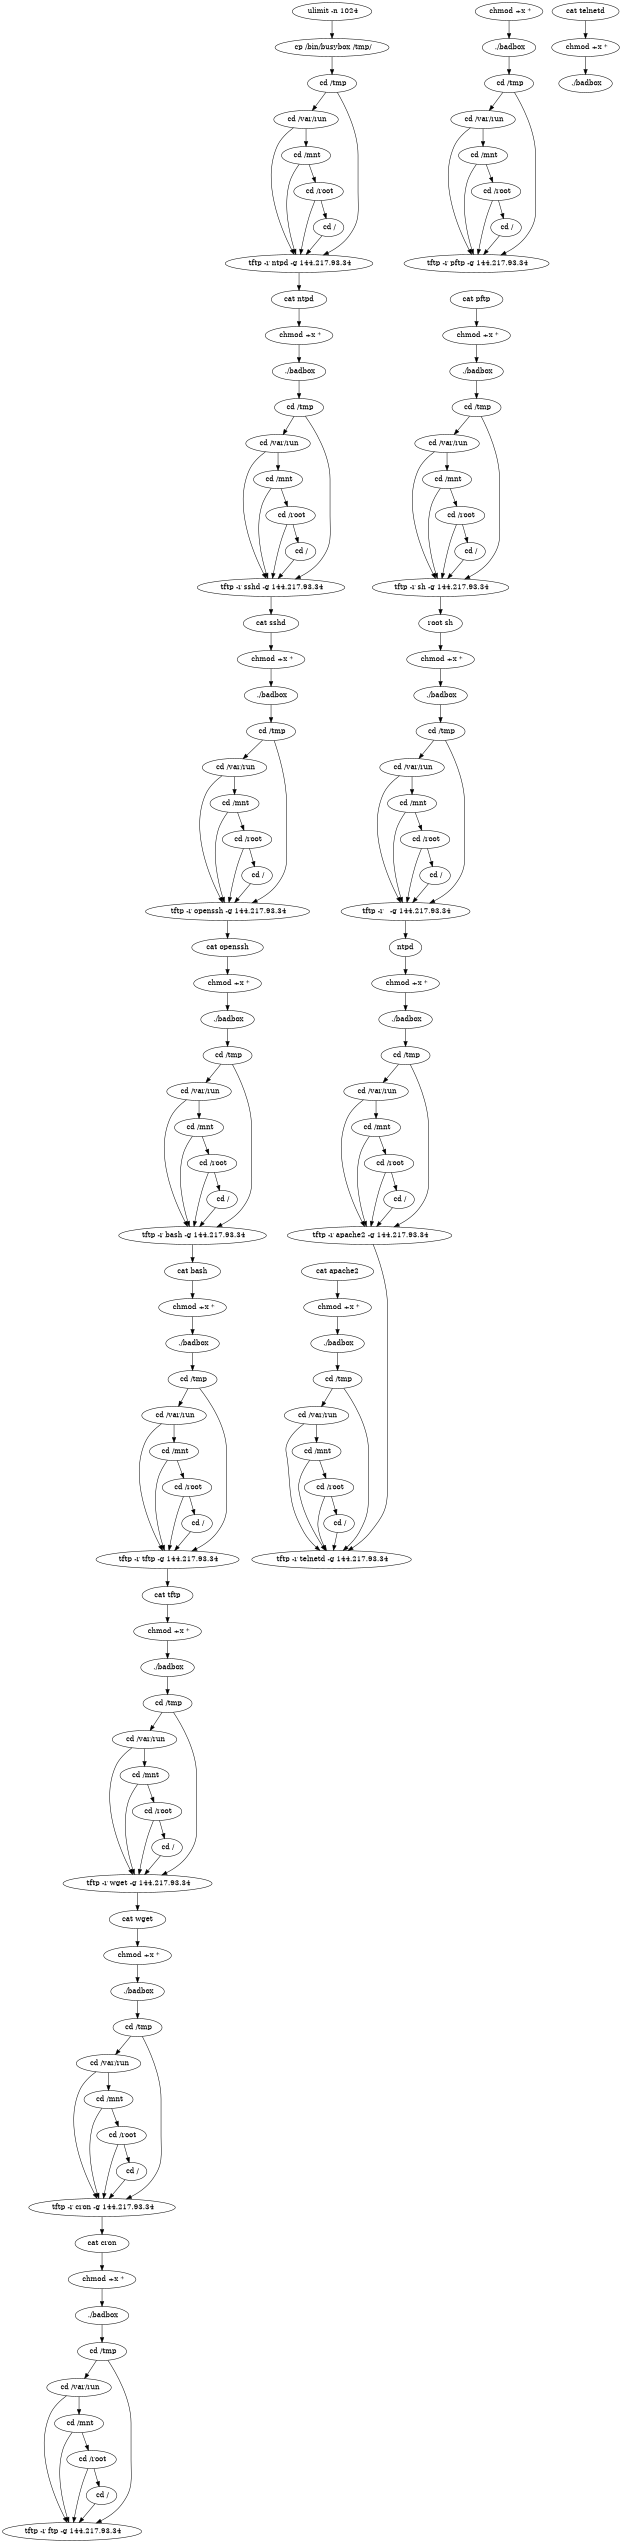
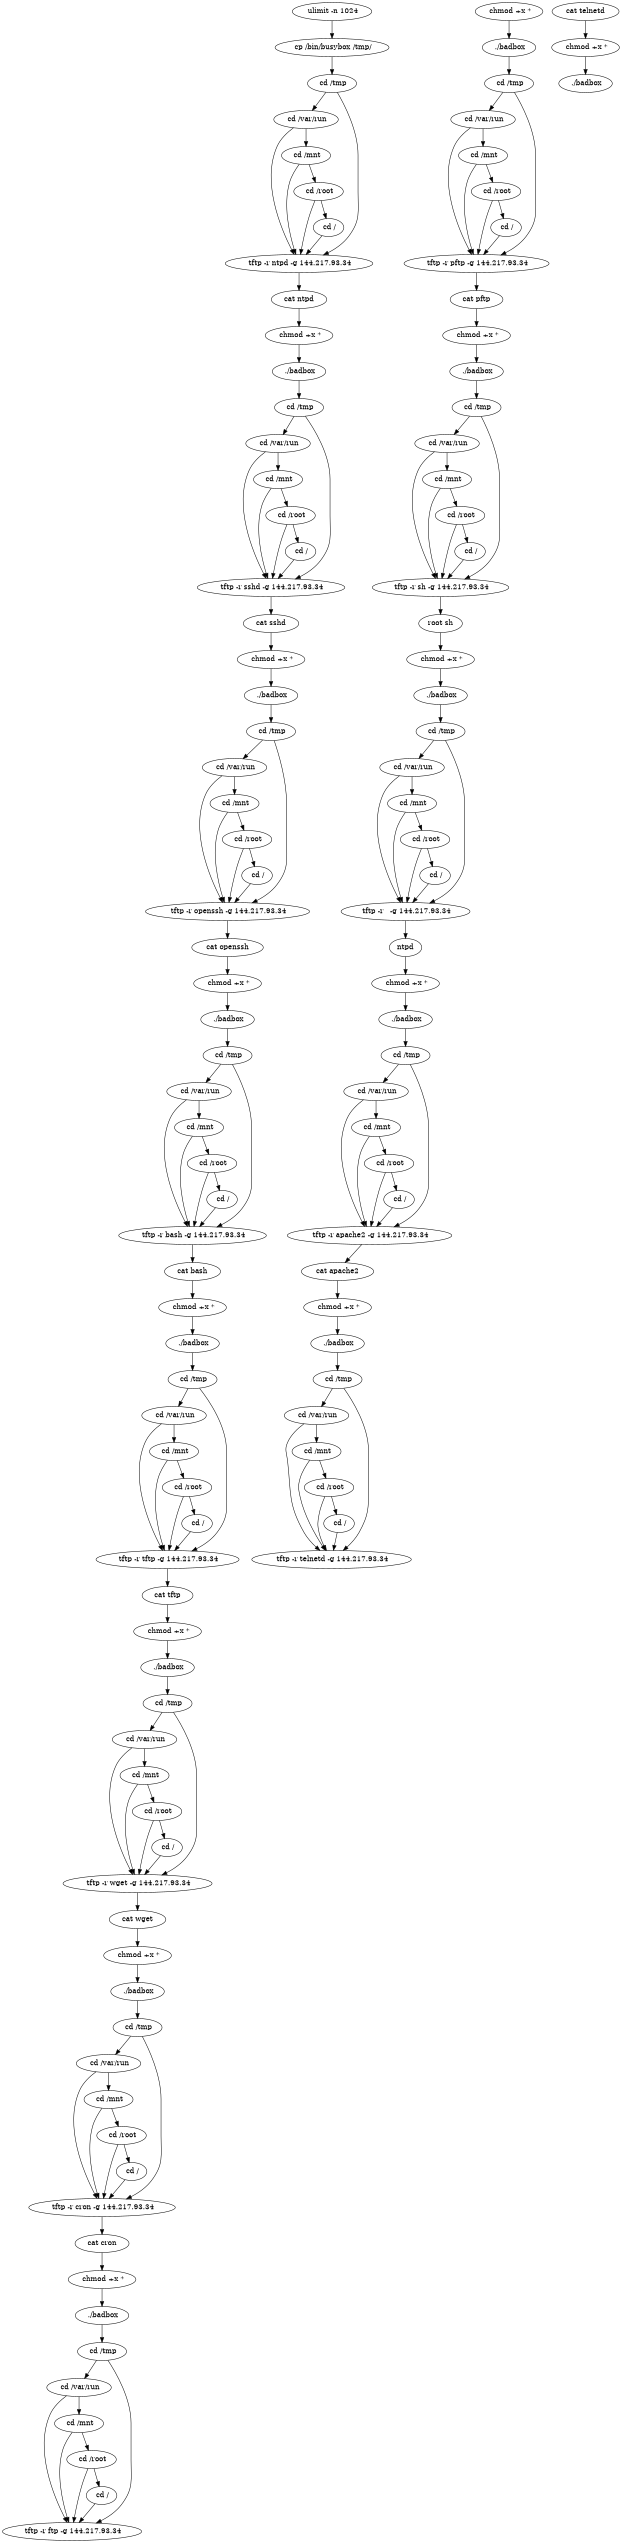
  digraph {
    n1 [label=" ulimit -n 1024"]
    n2 [label=" cp /bin/busybox /tmp/"]
    n3 [label=" cd /tmp"]
    n4 [label=" cd /var/run"]
    n5 [label=" tftp -r ntpd -g 144.217.93.34"]
    n6 [label=" cd /mnt"]
    n7 [label=" cat ntpd "]
    n8 [label=" cd /root"]
    n9 [label=" cd /"]
    n10 [label=" chmod +x *"]
    n11 [label=" ./badbox"]
    n12 [label=" cd /tmp"]
    n13 [label=" cd /var/run"]
    n14 [label=" tftp -r sshd -g 144.217.93.34"]
    n15 [label=" cd /mnt"]
    n16 [label=" cat sshd "]
    n17 [label=" cd /root"]
    n18 [label=" cd /"]
    n19 [label=" chmod +x *"]
    n20 [label=" ./badbox"]
    n21 [label=" cd /tmp"]
    n22 [label=" cd /var/run"]
    n23 [label=" tftp -r openssh -g 144.217.93.34"]
    n24 [label=" cd /mnt"]
    n25 [label=" cat openssh "]
    n26 [label=" cd /root"]
    n27 [label=" cd /"]
    n28 [label=" chmod +x *"]
    n29 [label=" ./badbox"]
    n30 [label=" cd /tmp"]
    n31 [label=" cd /var/run"]
    n32 [label=" tftp -r bash -g 144.217.93.34"]
    n33 [label=" cd /mnt"]
    n34 [label=" cat bash "]
    n35 [label=" cd /root"]
    n36 [label=" cd /"]
    n37 [label=" chmod +x *"]
    n38 [label=" ./badbox"]
    n39 [label=" cd /tmp"]
    n40 [label=" cd /var/run"]
    n41 [label=" tftp -r tftp -g 144.217.93.34"]
    n42 [label=" cd /mnt"]
    n43 [label=" cat tftp "]
    n44 [label=" cd /root"]
    n45 [label=" cd /"]
    n46 [label=" chmod +x *"]
    n47 [label=" ./badbox"]
    n48 [label=" cd /tmp"]
    n49 [label=" cd /var/run"]
    n50 [label=" tftp -r wget -g 144.217.93.34"]
    n51 [label=" cd /mnt"]
    n52 [label=" cat wget "]
    n53 [label=" cd /root"]
    n54 [label=" cd /"]
    n55 [label=" chmod +x *"]
    n56 [label=" ./badbox"]
    n57 [label=" cd /tmp"]
    n58 [label=" cd /var/run"]
    n59 [label=" tftp -r cron -g 144.217.93.34"]
    n60 [label=" cd /mnt"]
    n61 [label=" cat cron "]
    n62 [label=" cd /root"]
    n63 [label=" cd /"]
    n64 [label=" chmod +x *"]
    n65 [label=" ./badbox"]
    n66 [label=" cd /tmp"]
    n67 [label=" cd /var/run"]
    n68 [label=" tftp -r ftp -g 144.217.93.34"]
    n69 [label=" cd /mnt"]
    n70 [label=" cd /root"]
    n71 [label=" cd /"]
    n72 [label=" chmod +x *"]
    n73 [label=" ./badbox"]
    n74 [label=" cd /tmp"]
    n75 [label=" cd /var/run"]
    n76 [label=" tftp -r pftp -g 144.217.93.34"]
    n77 [label=" cd /mnt"]
    n78 [label=" cat pftp "]
    n79 [label=" cd /root"]
    n80 [label=" cd /"]
    n81 [label=" chmod +x *"]
    n82 [label=" ./badbox"]
    n83 [label=" cd /tmp"]
    n84 [label=" cd /var/run"]
    n85 [label=" tftp -r sh -g 144.217.93.34"]
    n86 [label=" cd /mnt"]
    n87 [label="root sh"]
    n88 [label=" cd /root"]
    n89 [label=" cd /"]
    n90 [label=" chmod +x *"]
    n91 [label=" ./badbox"]
    n92 [label=" cd /tmp"]
    n93 [label=" cd /var/run"]
    n94 [label=" tftp -r   -g 144.217.93.34"]
    n95 [label=" cd /mnt"]
    n96 [label=ntpd]
    n97 [label=" cd /root"]
    n98 [label=" cd /"]
    n99 [label=" chmod +x *"]
    n100 [label=" ./badbox"]
    n101 [label=" cd /tmp"]
    n102 [label=" cd /var/run"]
    n103 [label=" tftp -r apache2 -g 144.217.93.34"]
    n104 [label=" cd /mnt"]
    n105 [label=" cat apache2 "]
    n106 [label=" cd /root"]
    n107 [label=" cd /"]
    n108 [label=" chmod +x *"]
    n109 [label=" ./badbox"]
    n110 [label=" cd /tmp"]
    n111 [label=" cd /var/run"]
    n112 [label=" tftp -r telnetd -g 144.217.93.34"]
    n113 [label=" cd /mnt"]
    n114 [label=" cd /root"]
    n115 [label=" cd /"]
    n116 [label=" cat telnetd "]
    n117 [label=" chmod +x *"]
    n118 [label=" ./badbox"]
    n1 -> n2
    n2 -> n3
    n3 -> n4
    n3 -> n5
    n4 -> n5
    n4 -> n6
    n5 -> n7
    n6 -> n5
    n6 -> n8
    n7 -> n10
    n8 -> n5
    n8 -> n9
    n9 -> n5
    n10 -> n11
    n11 -> n12
    n12 -> n13
    n12 -> n14
    n13 -> n14
    n13 -> n15
    n14 -> n16
    n15 -> n14
    n15 -> n17
    n16 -> n19
    n17 -> n14
    n17 -> n18
    n18 -> n14
    n19 -> n20
    n20 -> n21
    n21 -> n22
    n21 -> n23
    n22 -> n23
    n22 -> n24
    n23 -> n25
    n24 -> n23
    n24 -> n26
    n25 -> n28
    n26 -> n23
    n26 -> n27
    n27 -> n23
    n28 -> n29
    n29 -> n30
    n30 -> n31
    n30 -> n32
    n31 -> n32
    n31 -> n33
    n32 -> n34
    n33 -> n32
    n33 -> n35
    n34 -> n37
    n35 -> n32
    n35 -> n36
    n36 -> n32
    n37 -> n38
    n38 -> n39
    n39 -> n40
    n39 -> n41
    n40 -> n41
    n40 -> n42
    n41 -> n43
    n42 -> n41
    n42 -> n44
    n43 -> n46
    n44 -> n41
    n44 -> n45
    n45 -> n41
    n46 -> n47
    n47 -> n48
    n48 -> n49
    n48 -> n50
    n49 -> n50
    n49 -> n51
    n50 -> n52
    n51 -> n50
    n51 -> n53
    n52 -> n55
    n53 -> n50
    n53 -> n54
    n54 -> n50
    n55 -> n56
    n56 -> n57
    n57 -> n58
    n57 -> n59
    n58 -> n59
    n58 -> n60
    n59 -> n61
    n60 -> n59
    n60 -> n62
    n61 -> n64
    n62 -> n59
    n62 -> n63
    n63 -> n59
    n64 -> n65
    n65 -> n66
    n66 -> n67
    n66 -> n68
    n67 -> n68
    n67 -> n69
    n69 -> n68
    n69 -> n70
    n70 -> n68
    n70 -> n71
    n71 -> n68
    n72 -> n73
    n73 -> n74
    n74 -> n75
    n74 -> n76
    n75 -> n76
    n75 -> n77
+   n76 -> n78
    n77 -> n76
    n77 -> n79
    n78 -> n81
    n79 -> n76
    n79 -> n80
    n80 -> n76
    n81 -> n82
    n82 -> n83
    n83 -> n84
    n83 -> n85
    n84 -> n85
    n84 -> n86
    n85 -> n87
    n86 -> n85
    n86 -> n88
    n87 -> n90
    n88 -> n85
    n88 -> n89
    n89 -> n85
    n90 -> n91
    n91 -> n92
    n92 -> n93
    n92 -> n94
    n93 -> n94
    n93 -> n95
    n94 -> n96
    n95 -> n94
    n95 -> n97
    n96 -> n99
    n97 -> n94
    n97 -> n98
    n98 -> n94
    n99 -> n100
    n100 -> n101
    n101 -> n102
    n101 -> n103
    n102 -> n103
    n102 -> n104
-   n103 -> n112
+   n103 -> n105
    n104 -> n103
    n104 -> n106
    n105 -> n108
    n106 -> n103
    n106 -> n107
    n107 -> n103
    n108 -> n109
    n109 -> n110
    n110 -> n111
    n110 -> n112
    n111 -> n112
    n111 -> n113
    n113 -> n112
    n113 -> n114
    n114 -> n112
    n114 -> n115
    n115 -> n112
    n116 -> n117
    n117 -> n118
  }
